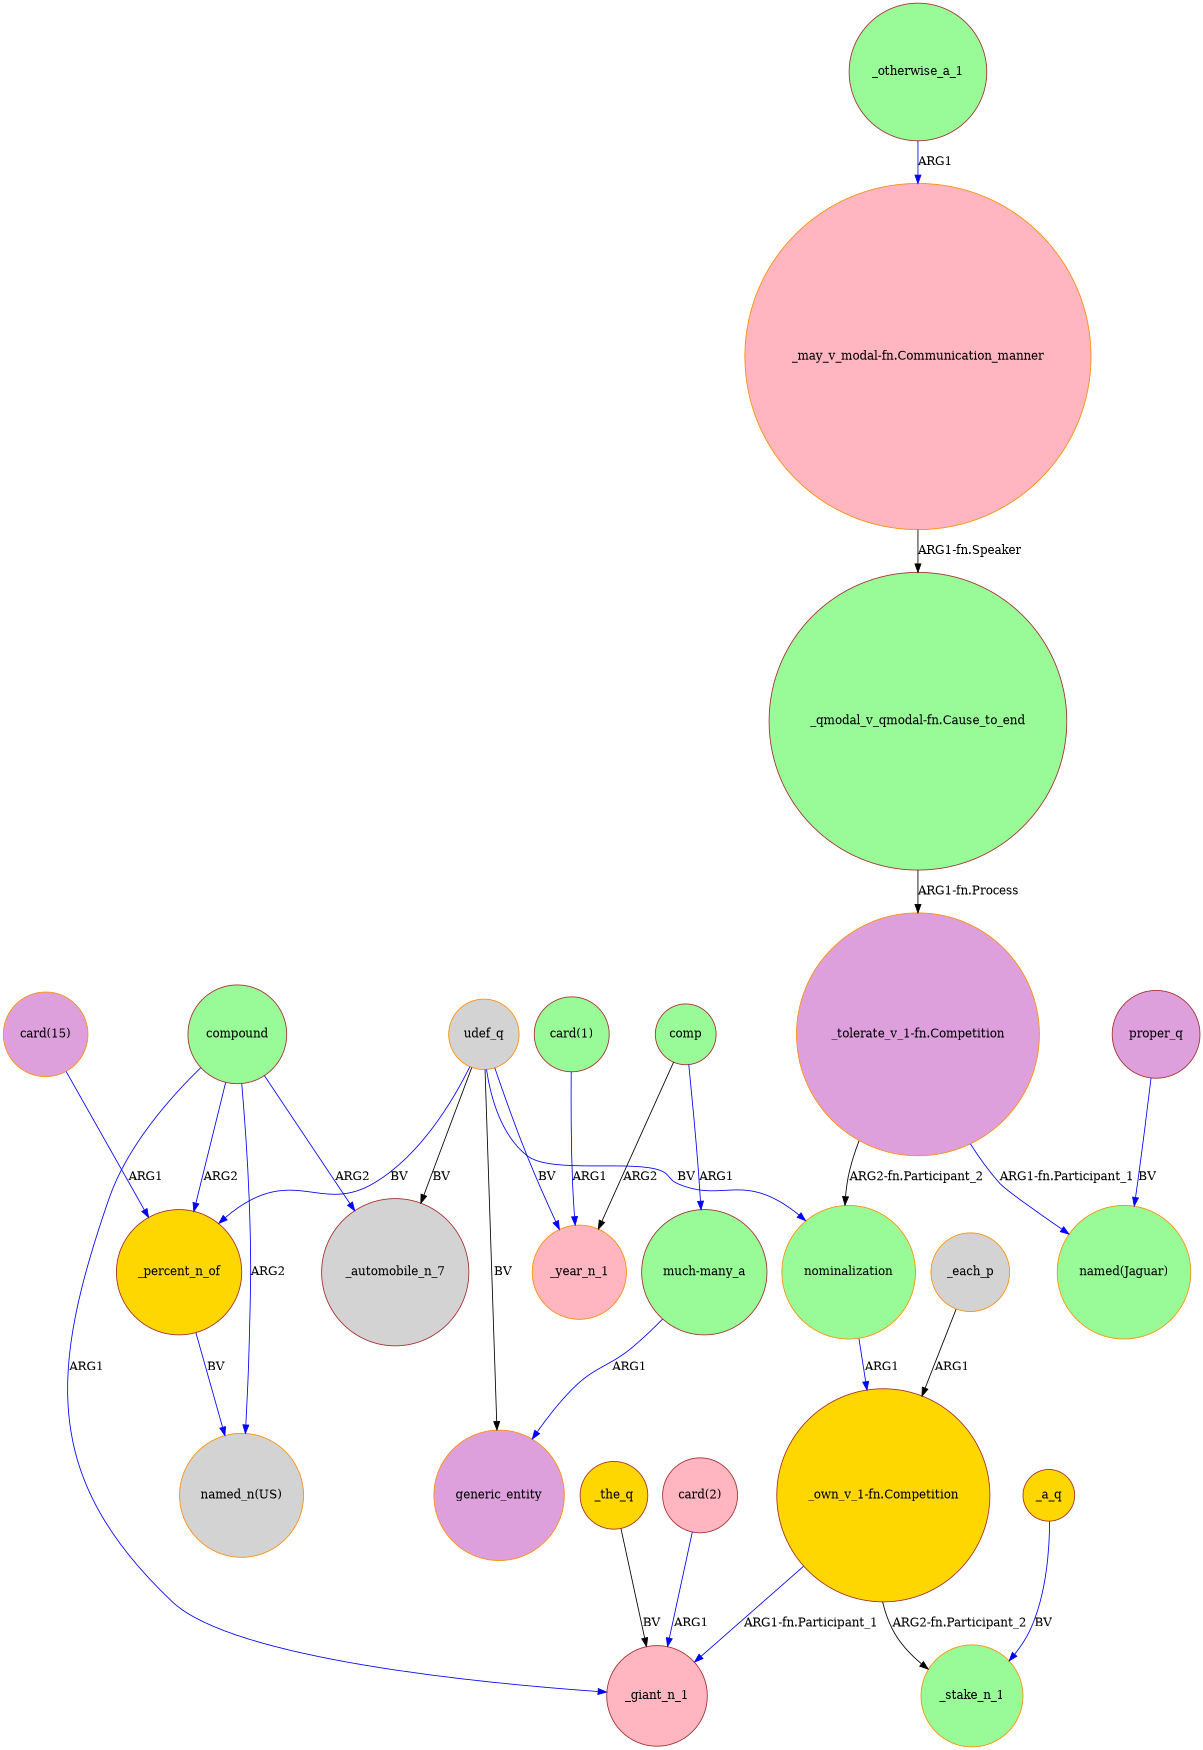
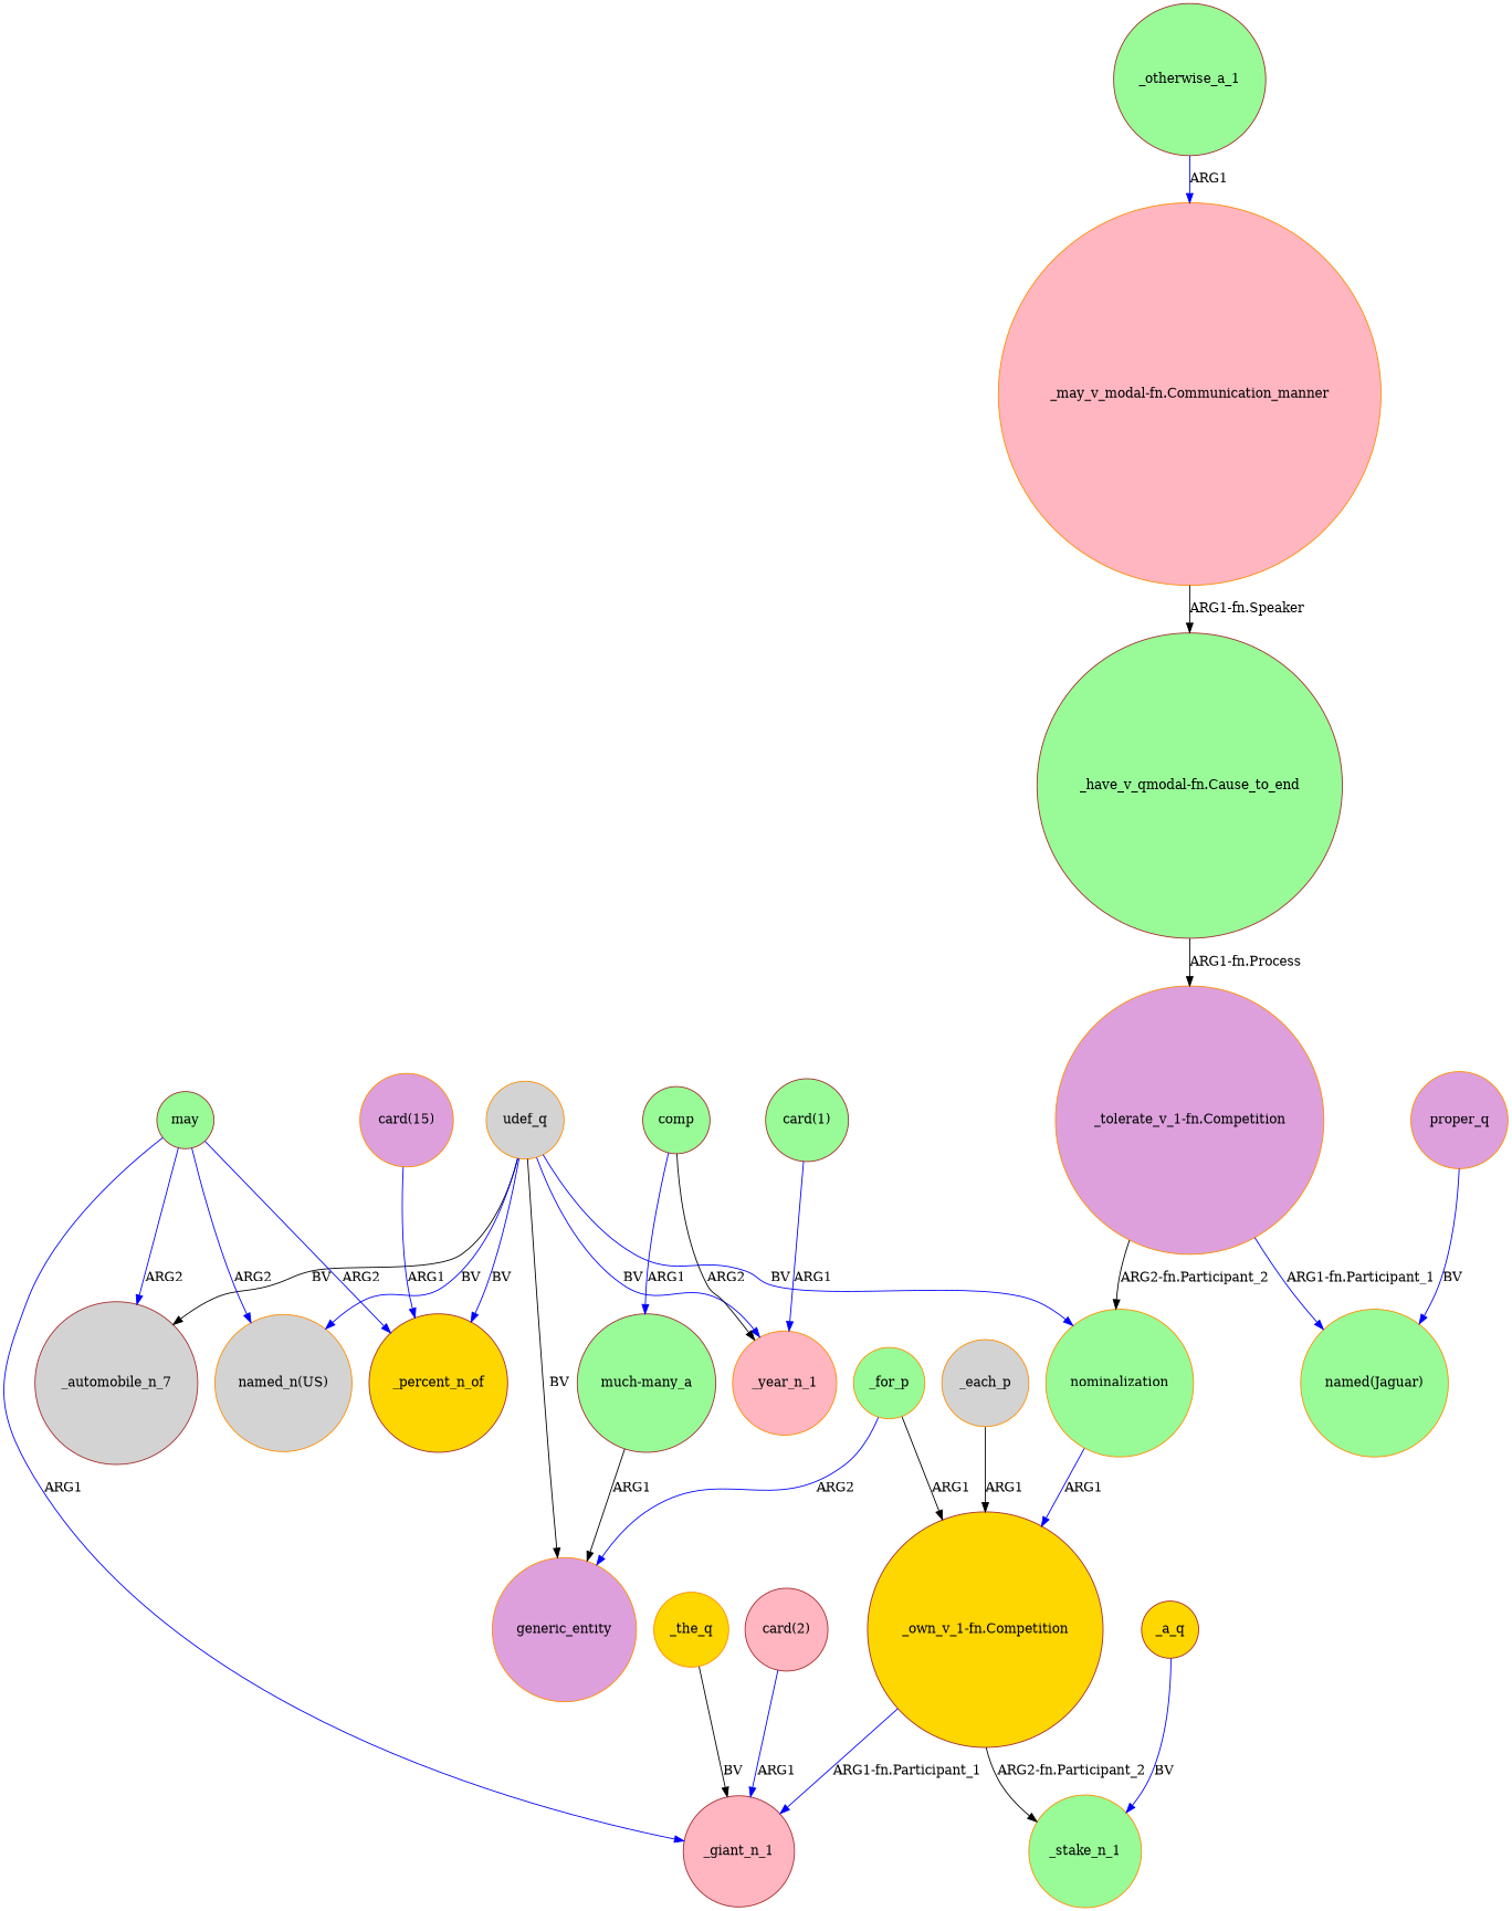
  digraph {
    node [color=brown fillcolor=palegreen shape=circle style=filled]
    edge [color=blue]
    "_tolerate_v_1-fn.Competition" [color=darkorange fillcolor=plum]
-   "_have_v_qmodal-fn.Cause_to_end" [label="_qmodal_v_qmodal-fn.Cause_to_end"]
+   "_have_v_qmodal-fn.Cause_to_end"
    nominalization [color=darkorange]
    "named(Jaguar)" [color=darkorange]
    "_own_v_1-fn.Competition" [fillcolor=gold]
    _giant_n_1 [fillcolor=lightpink]
    _stake_n_1 [color=darkorange]
    _year_n_1 [color=darkorange fillcolor=lightpink]
    "card(1)"
    "_may_v_modal-fn.Communication_manner" [color=darkorange fillcolor=lightpink]
    _otherwise_a_1
    udef_q [color=darkorange fillcolor=lightgrey]
    generic_entity [color=darkorange fillcolor=plum]
    n14 [fillcolor=lightgrey label=_automobile_n_7]
    _percent_n_of [fillcolor=gold]
    "named_n(US)" [color=darkorange fillcolor=lightgrey]
+   _for_p [color=darkorange]
    _each_p [color=darkorange fillcolor=lightgrey]
    comp
    "much-many_a"
-   compound
-   proper_q [fillcolor=plum]
+   compound [label=may]
+   proper_q [color=darkorange fillcolor=plum]
    "card(15)" [color=darkorange fillcolor=plum]
-   _the_q [fillcolor=gold]
+   _the_q [color=darkorange fillcolor=gold]
    "card(2)" [fillcolor=lightpink]
    _a_q [fillcolor=gold]
    "_tolerate_v_1-fn.Competition" -> nominalization [color=black label="ARG2-fn.Participant_2"]
    "_tolerate_v_1-fn.Competition" -> "named(Jaguar)" [label="ARG1-fn.Participant_1"]
    "_have_v_qmodal-fn.Cause_to_end" -> "_tolerate_v_1-fn.Competition" [color=black label="ARG1-fn.Process"]
    nominalization -> "_own_v_1-fn.Competition" [label=ARG1]
    "_own_v_1-fn.Competition" -> _giant_n_1 [label="ARG1-fn.Participant_1"]
    "_own_v_1-fn.Competition" -> _stake_n_1 [color=black label="ARG2-fn.Participant_2"]
    "card(1)" -> _year_n_1 [label=ARG1]
    "_may_v_modal-fn.Communication_manner" -> "_have_v_qmodal-fn.Cause_to_end" [color=black label="ARG1-fn.Speaker"]
    _otherwise_a_1 -> "_may_v_modal-fn.Communication_manner" [label=ARG1]
    udef_q -> nominalization [label=BV]
    udef_q -> _year_n_1 [label=BV]
    udef_q -> generic_entity [color=black label=BV]
    udef_q -> n14 [color=black label=BV]
    udef_q -> _percent_n_of [label=BV]
-   _percent_n_of -> "named_n(US)" [label=BV]
+   udef_q -> "named_n(US)" [label=BV]
+   _for_p -> "_own_v_1-fn.Competition" [color=black label=ARG1]
+   _for_p -> generic_entity [label=ARG2]
    _each_p -> "_own_v_1-fn.Competition" [color=black label=ARG1]
    comp -> _year_n_1 [color=black label=ARG2]
    comp -> "much-many_a" [label=ARG1]
-   "much-many_a" -> generic_entity [label=ARG1]
+   "much-many_a" -> generic_entity [color=black label=ARG1]
    compound -> _giant_n_1 [label=ARG1]
    compound -> n14 [label=ARG2]
    compound -> _percent_n_of [label=ARG2]
    compound -> "named_n(US)" [label=ARG2]
    proper_q -> "named(Jaguar)" [label=BV]
    "card(15)" -> _percent_n_of [label=ARG1]
    _the_q -> _giant_n_1 [color=black label=BV]
    "card(2)" -> _giant_n_1 [label=ARG1]
    _a_q -> _stake_n_1 [label=BV]
  }
